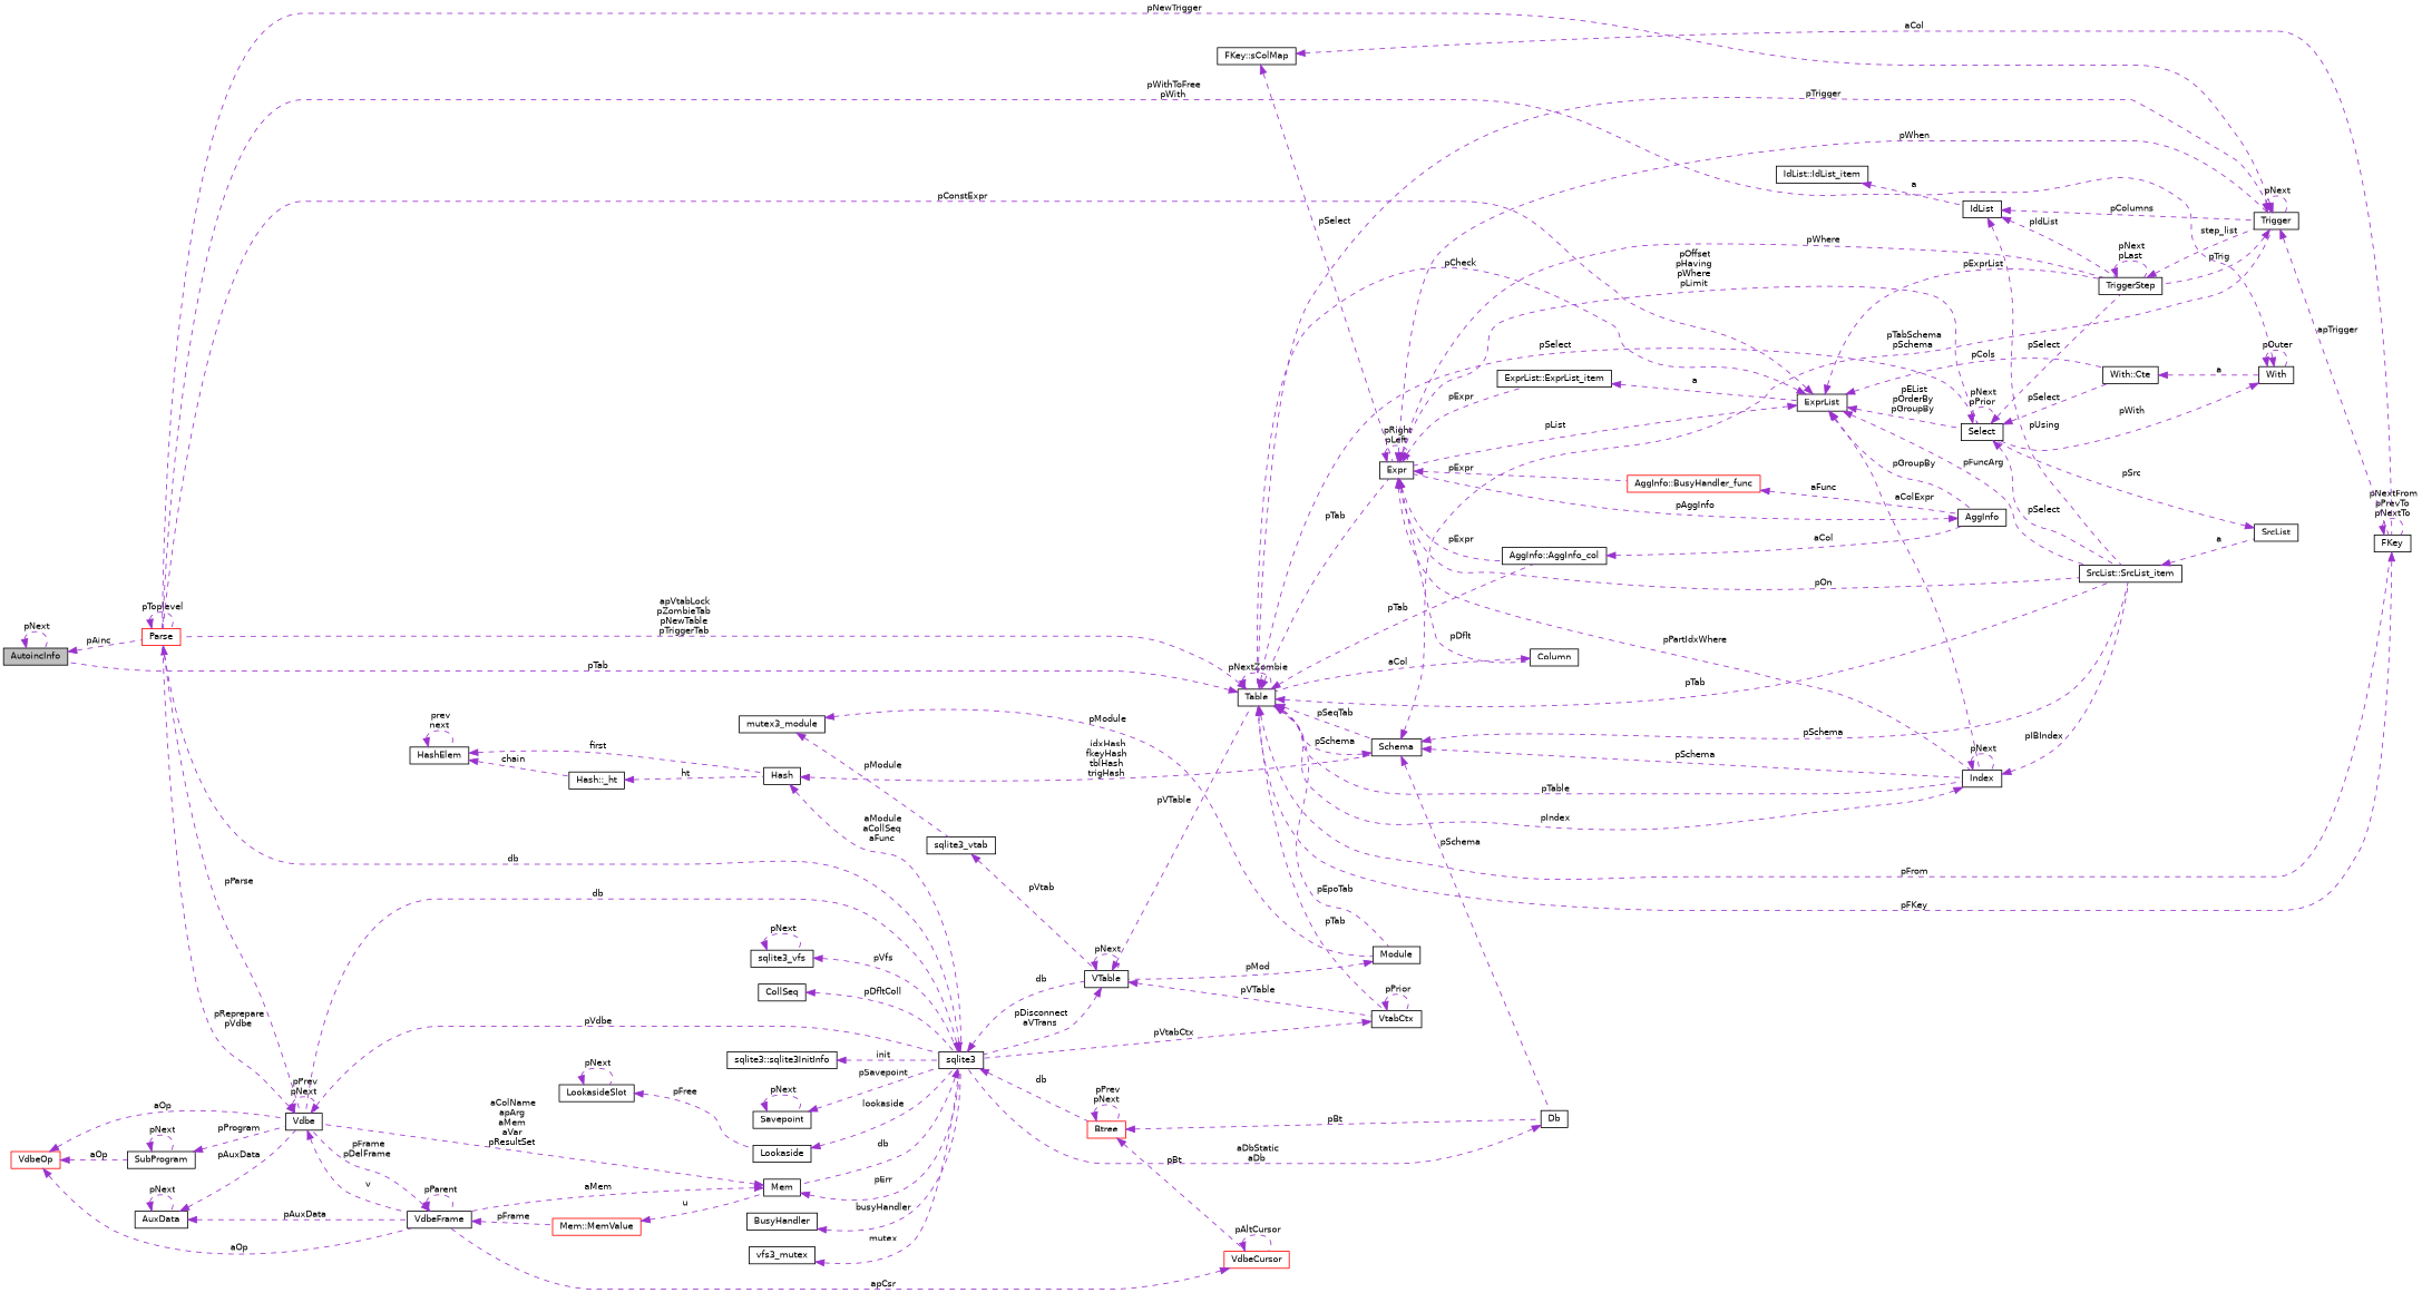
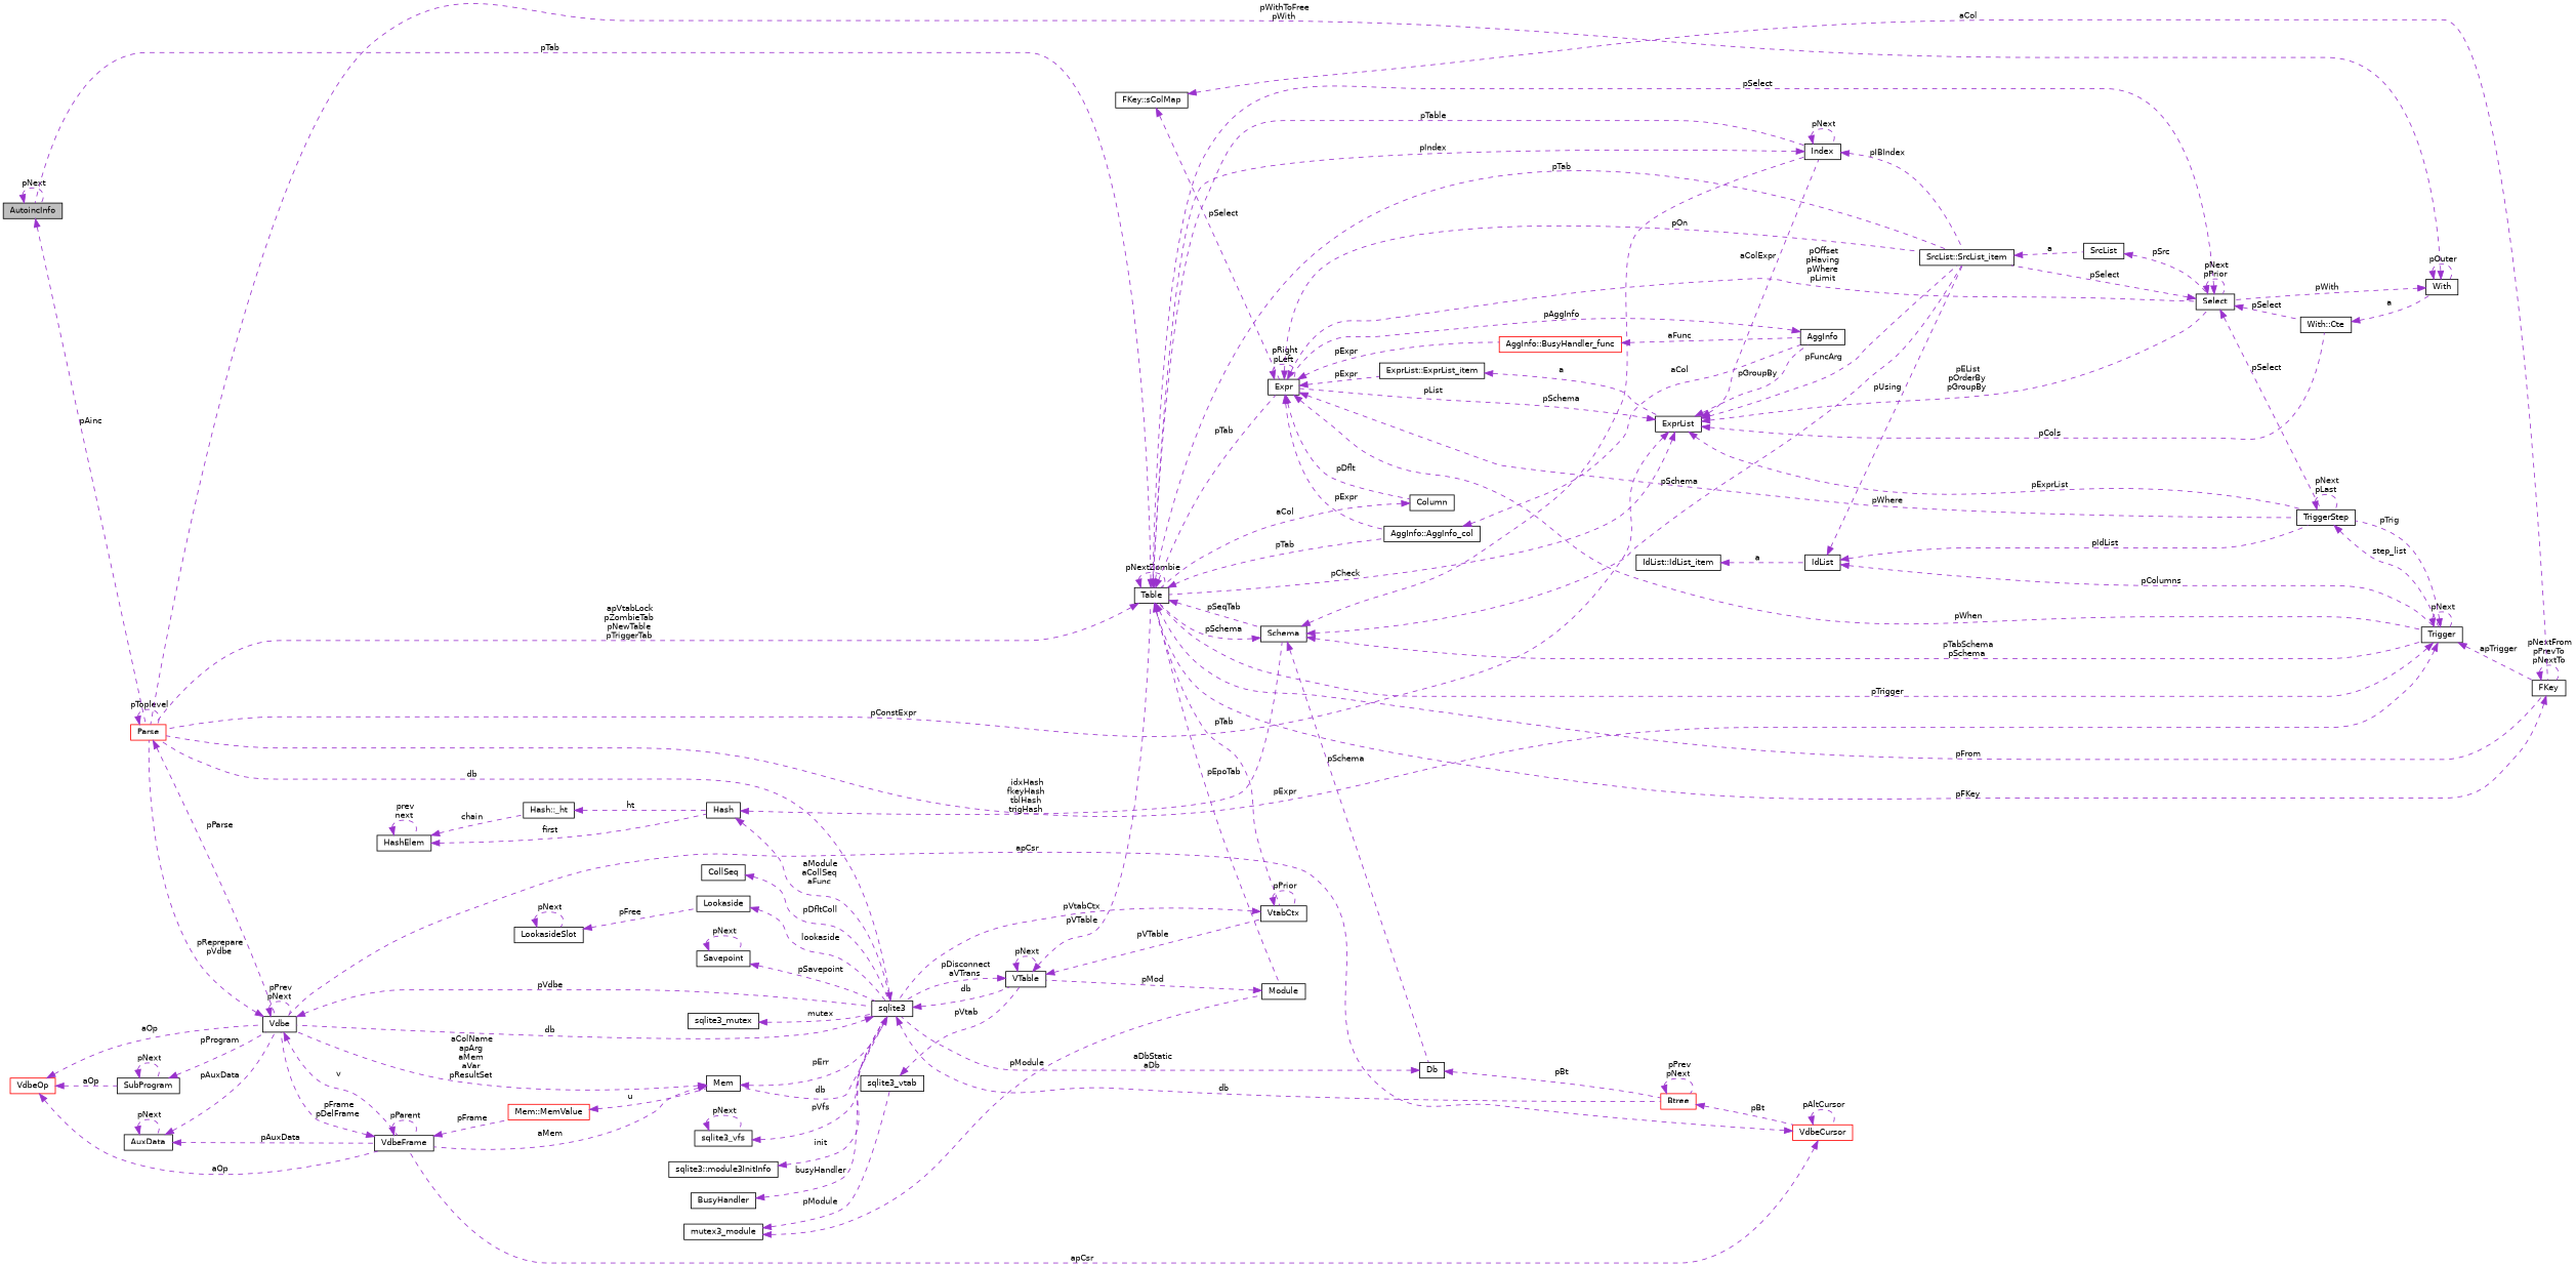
  digraph {
    rankdir=LR
    node [color=black fillcolor=white fontname=Helvetica fontsize=10 shape=record style=filled]
    edge [color=darkorchid3 dir=back fontname=Helvetica fontsize=10 labelfontname=Helvetica labelfontsize=10 style=dashed]
    n1 [fillcolor=grey75 fontcolor=black height=0.2 label=AutoincInfo width=0.4]
    n2 [color=red height=0.2 label=Parse width=0.4]
    n3 [height=0.2 label=Vdbe width=0.4]
    n4 [height=0.2 label=Table width=0.4]
    n5 [height=0.2 label=Schema width=0.4]
    n6 [height=0.2 label=Expr width=0.4]
    n7 [height=0.2 label="AggInfo::AggInfo_col" width=0.4]
    n8 [height=0.2 label="SrcList::SrcList_item" width=0.4]
    n9 [height=0.2 label=Index width=0.4]
    n10 [height=0.2 label=FKey width=0.4]
    n11 [height=0.2 label=VtabCtx width=0.4]
    n12 [height=0.2 label=Module width=0.4]
    n13 [height=0.2 label=Trigger width=0.4]
    n14 [height=0.2 label=Db width=0.4]
    n15 [height=0.2 label=Column width=0.4]
    n16 [color=red height=0.2 label="AggInfo::BusyHandler_func" width=0.4]
    n17 [height=0.2 label="ExprList::ExprList_item" width=0.4]
    n18 [height=0.2 label=Select width=0.4]
    n19 [height=0.2 label=TriggerStep width=0.4]
    n20 [height=0.2 label=AggInfo width=0.4]
    n21 [height=0.2 label=SrcList width=0.4]
    n22 [height=0.2 label=sqlite3 width=0.4]
    n23 [height=0.2 label=VTable width=0.4]
    n24 [height=0.2 label=Hash width=0.4]
    n25 [height=0.2 label=Mem width=0.4]
    n26 [color=red height=0.2 label=Btree width=0.4]
    n27 [height=0.2 label="Hash::_ht" width=0.4]
    n28 [height=0.2 label=HashElem width=0.4]
    n29 [height=0.2 label=ExprList width=0.4]
    n30 [height=0.2 label="With::Cte" width=0.4]
    n31 [height=0.2 label=With width=0.4]
    n32 [height=0.2 label=IdList width=0.4]
    n33 [height=0.2 label="IdList::IdList_item" width=0.4]
    n34 [height=0.2 label="FKey::sColMap" width=0.4]
    n35 [height=0.2 label=VdbeFrame width=0.4]
    n36 [color=red height=0.2 label=VdbeCursor width=0.4]
    n37 [color=red height=0.2 label="Mem::MemValue" width=0.4]
    n38 [height=0.2 label=AuxData width=0.4]
    n39 [height=0.2 label=SubProgram width=0.4]
    n40 [color=red height=0.2 label=VdbeOp width=0.4]
    n41 [height=0.2 label=Savepoint width=0.4]
    n42 [height=0.2 label=Lookaside width=0.4]
    n43 [height=0.2 label=LookasideSlot width=0.4]
-   n44 [height=0.2 label=vfs3_mutex width=0.4]
+   n44 [height=0.2 label=sqlite3_mutex width=0.4]
    n45 [height=0.2 label=sqlite3_vfs width=0.4]
-   n46 [height=0.2 label="sqlite3::sqlite3InitInfo" width=0.4]
+   n46 [height=0.2 label="sqlite3::module3InitInfo" width=0.4]
    n47 [height=0.2 label=BusyHandler width=0.4]
    n48 [height=0.2 label=CollSeq width=0.4]
    n49 [height=0.2 label=mutex3_module width=0.4]
    n50 [height=0.2 label=sqlite3_vtab width=0.4]
    n1 -> n1 [label=" pNext"]
    n1 -> n2 [label=" pAinc"]
    n2 -> n2 [label=" pToplevel"]
    n2 -> n3 [label=" pParse"]
    n3 -> n2 [label=" pReprepare\npVdbe"]
    n3 -> n3 [label=" pPrev\npNext"]
    n3 -> n22 [label=" pVdbe"]
    n3 -> n35 [label=" v"]
    n4 -> n1 [label=" pTab"]
    n4 -> n2 [label=" apVtabLock\npZombieTab\npNewTable\npTriggerTab"]
    n4 -> n4 [label=" pNextZombie"]
    n4 -> n5 [label=" pSeqTab"]
    n4 -> n6 [label=" pTab"]
    n4 -> n7 [label=" pTab"]
    n4 -> n8 [label=" pTab"]
    n4 -> n9 [label=" pTable"]
    n4 -> n10 [label=" pFrom"]
    n4 -> n11 [label=" pTab"]
    n4 -> n12 [label=" pEpoTab"]
    n5 -> n4 [label=" pSchema"]
    n5 -> n8 [label=" pSchema"]
    n5 -> n9 [label=" pSchema"]
    n5 -> n13 [label=" pTabSchema\npSchema"]
    n5 -> n14 [label=" pSchema"]
    n6 -> n6 [label=" pRight\npLeft"]
    n6 -> n7 [label=" pExpr"]
    n6 -> n8 [label=" pOn"]
-   n6 -> n9 [label=" pPartIdxWhere"]
    n6 -> n13 [label=" pWhen"]
    n6 -> n15 [label=" pDflt"]
    n6 -> n16 [label=" pExpr"]
    n6 -> n17 [label=" pExpr"]
    n6 -> n18 [label=" pOffset\npHaving\npWhere\npLimit"]
    n6 -> n19 [label=" pWhere"]
    n7 -> n20 [label=" aCol"]
    n8 -> n21 [label=" a"]
    n9 -> n4 [label=" pIndex"]
    n9 -> n8 [label=" pIBIndex"]
    n9 -> n9 [label=" pNext"]
    n10 -> n4 [label=" pFKey"]
    n10 -> n10 [label=" pNextFrom\npPrevTo\npNextTo"]
    n11 -> n11 [label=" pPrior"]
    n11 -> n22 [label=" pVtabCtx"]
    n12 -> n23 [label=" pMod"]
-   n13 -> n2 [label=" pNewTrigger"]
+   n13 -> n2 [label=" pExpr"]
    n13 -> n4 [label=" pTrigger"]
    n13 -> n10 [label=" apTrigger"]
    n13 -> n13 [label=" pNext"]
    n13 -> n19 [label=" pTrig"]
    n14 -> n22 [label=" aDbStatic\naDb"]
    n15 -> n4 [label=" aCol"]
    n16 -> n20 [label=" aFunc"]
    n17 -> n29 [label=" a"]
-   n4 -> n18 [label=" pSelect"]
+   n18 -> n4 [label=" pSelect"]
    n18 -> n8 [label=" pSelect"]
    n18 -> n18 [label=" pNext\npPrior"]
    n18 -> n19 [label=" pSelect"]
    n18 -> n30 [label=" pSelect"]
    n19 -> n13 [label=" step_list"]
    n19 -> n19 [label=" pNext\npLast"]
    n20 -> n6 [label=" pAggInfo"]
    n21 -> n18 [label=" pSrc"]
    n22 -> n2 [label=" db"]
    n22 -> n3 [label=" db"]
    n22 -> n23 [label=" db"]
    n22 -> n25 [label=" db"]
    n22 -> n26 [label=" db"]
    n23 -> n4 [label=" pVTable"]
    n23 -> n11 [label=" pVTable"]
    n23 -> n22 [label=" pDisconnect\naVTrans"]
    n23 -> n23 [label=" pNext"]
    n24 -> n5 [label=" idxHash\nfkeyHash\ntblHash\ntrigHash"]
    n24 -> n22 [label=" aModule\naCollSeq\naFunc"]
    n25 -> n3 [label=" aColName\napArg\naMem\naVar\npResultSet"]
    n25 -> n22 [label=" pErr"]
    n25 -> n35 [label=" aMem"]
-   n26 -> n14 [label=" pBt"]
+   n14 -> n26 [label=" pBt"]
    n26 -> n26 [label=" pPrev\npNext"]
    n26 -> n36 [label=" pBt"]
    n27 -> n24 [label=" ht"]
    n28 -> n24 [label=" first"]
    n28 -> n27 [label=" chain"]
    n28 -> n28 [label=" prev\nnext"]
    n29 -> n2 [label=" pConstExpr"]
    n29 -> n4 [label=" pCheck"]
    n29 -> n6 [label=" pList"]
    n29 -> n8 [label=" pFuncArg"]
    n29 -> n9 [label=" aColExpr"]
    n29 -> n18 [label=" pEList\npOrderBy\npGroupBy"]
    n29 -> n19 [label=" pExprList"]
    n29 -> n20 [label=" pGroupBy"]
    n29 -> n30 [label=" pCols"]
    n30 -> n31 [label=" a"]
    n31 -> n2 [label=" pWithToFree\npWith"]
    n31 -> n18 [label=" pWith"]
    n31 -> n31 [label=" pOuter"]
    n32 -> n8 [label=" pUsing"]
    n32 -> n13 [label=" pColumns"]
    n32 -> n19 [label=" pIdList"]
    n33 -> n32 [label=" a"]
    n34 -> n6 [label=" pSelect"]
    n34 -> n10 [label=" aCol"]
    n35 -> n3 [label=" pFrame\npDelFrame"]
    n35 -> n35 [label=" pParent"]
    n35 -> n37 [label=" pFrame"]
+   n36 -> n3 [label=" apCsr"]
    n36 -> n35 [label=" apCsr"]
    n36 -> n36 [label=" pAltCursor"]
    n37 -> n25 [label=" u"]
    n38 -> n3 [label=" pAuxData"]
    n38 -> n35 [label=" pAuxData"]
    n38 -> n38 [label=" pNext"]
    n39 -> n3 [label=" pProgram"]
    n39 -> n39 [label=" pNext"]
    n40 -> n3 [label=" aOp"]
    n40 -> n35 [label=" aOp"]
    n40 -> n39 [label=" aOp"]
    n41 -> n22 [label=" pSavepoint"]
    n41 -> n41 [label=" pNext"]
    n42 -> n22 [label=" lookaside"]
    n43 -> n42 [label=" pFree"]
    n43 -> n43 [label=" pNext"]
    n44 -> n22 [label=" mutex"]
    n45 -> n22 [label=" pVfs"]
    n45 -> n45 [label=" pNext"]
    n46 -> n22 [label=" init"]
    n47 -> n22 [label=" busyHandler"]
    n48 -> n22 [label=" pDfltColl"]
    n49 -> n12 [label=" pModule"]
    n49 -> n50 [label=" pModule"]
    n50 -> n23 [label=" pVtab"]
  }
